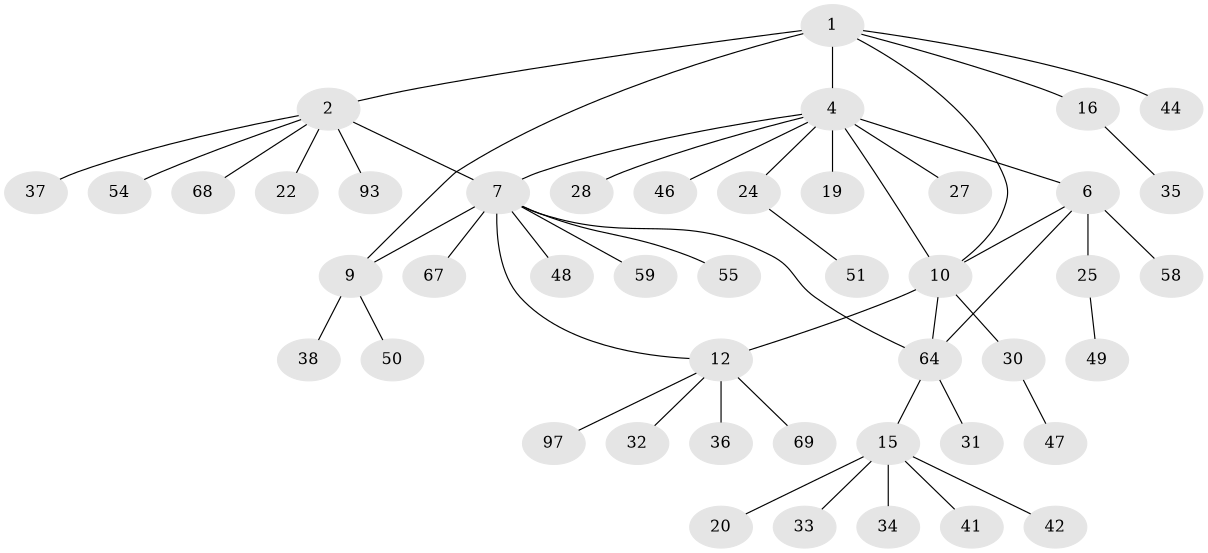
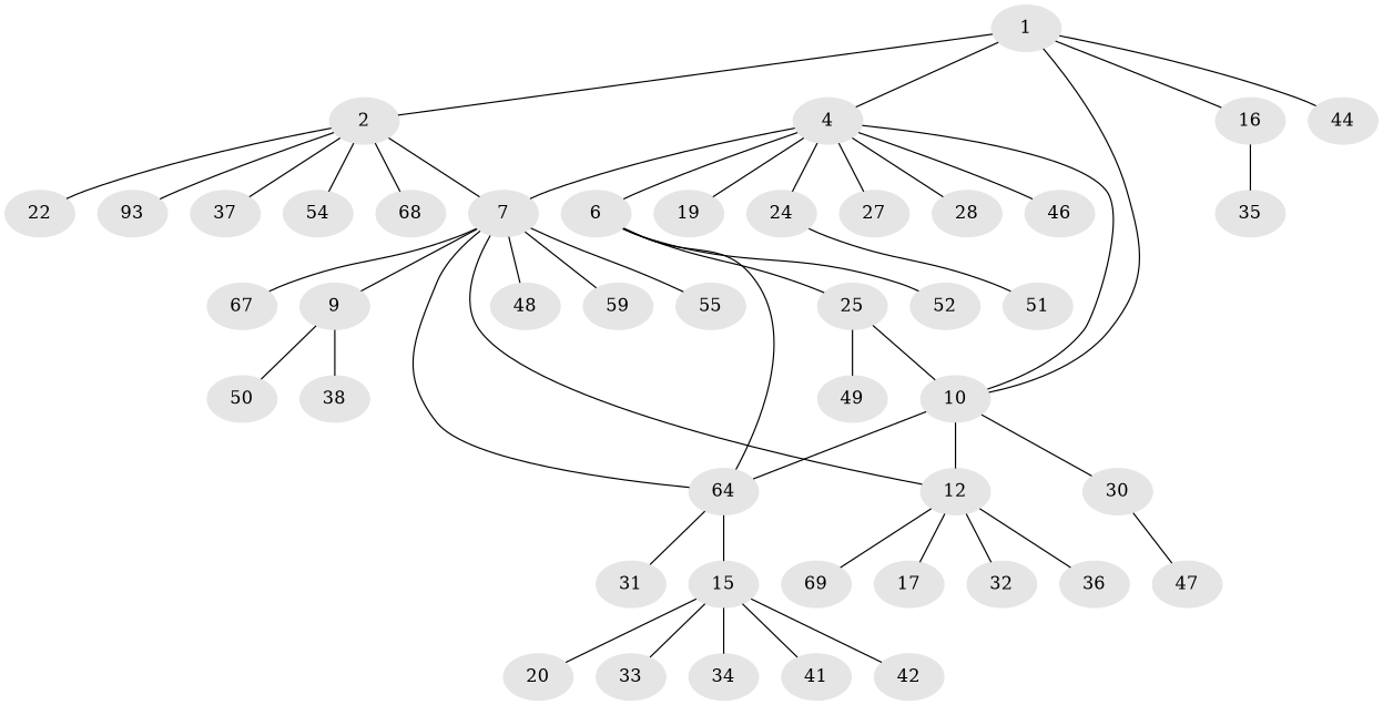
  graph {
    node [color=gray90 style=filled]
    1 [super="+18"]
    2 [super="+3"]
    4 [super="+5"]
    n4 [label=9 super="+21"]
    10 [super="+11"]
    16 [super="+57"]
    44 [super="+61"]
    7 [super="+9"]
    22 [super="+40"]
    n10 [label=93]
    37
    54
    68
    6 [super="+56"]
    19
    24 [super="+64"]
    27
    28
    46
    38 [super="+60"]
    50
    n22 [label=64 super="+45"]
    12 [super="+63"]
    30 [super="+66"]
    35
    48
    59
    n28 [label=55]
    67
    25 [super="+53"]
-   58
+   58 [label=52]
    51
    15 [super="+55"]
    31
    49 [super="+52"]
-   17 [super="+29" label=97]
+   17 [super="+29"]
    32 [super="+39"]
    36
    69
    47
    20 [super="+26"]
    33
    34
    41
    42
    1 -- 2 [weight=2]
    1 -- 4
-   1 -- n4
    1 -- 10
    1 -- 16
    1 -- 44
    2 -- 7
    2 -- 22
    2 -- n10
    2 -- 37
    2 -- 54
    2 -- 68
    4 -- 10
    4 -- 7
    4 -- 6 [weight=2]
    4 -- 19
    4 -- 24
    4 -- 27
    4 -- 28
    4 -- 46
    n4 -- 38
    n4 -- 50
    10 -- n22
    10 -- 12 [weight=2]
    10 -- 30
    16 -- 35
    7 -- n4 [weight=2]
    7 -- n22
    7 -- 12
    7 -- 48
    7 -- 59
    7 -- n28
    7 -- 67
-   6 -- 10
+   25 -- 10
    6 -- n22
    6 -- 25
    6 -- 58
    24 -- 51
    n22 -- 15
    n22 -- 31
    12 -- 17
    12 -- 32
    12 -- 36
    12 -- 69
    30 -- 47
    25 -- 49
    15 -- 20
    15 -- 33
    15 -- 34
    15 -- 41
    15 -- 42
  }
